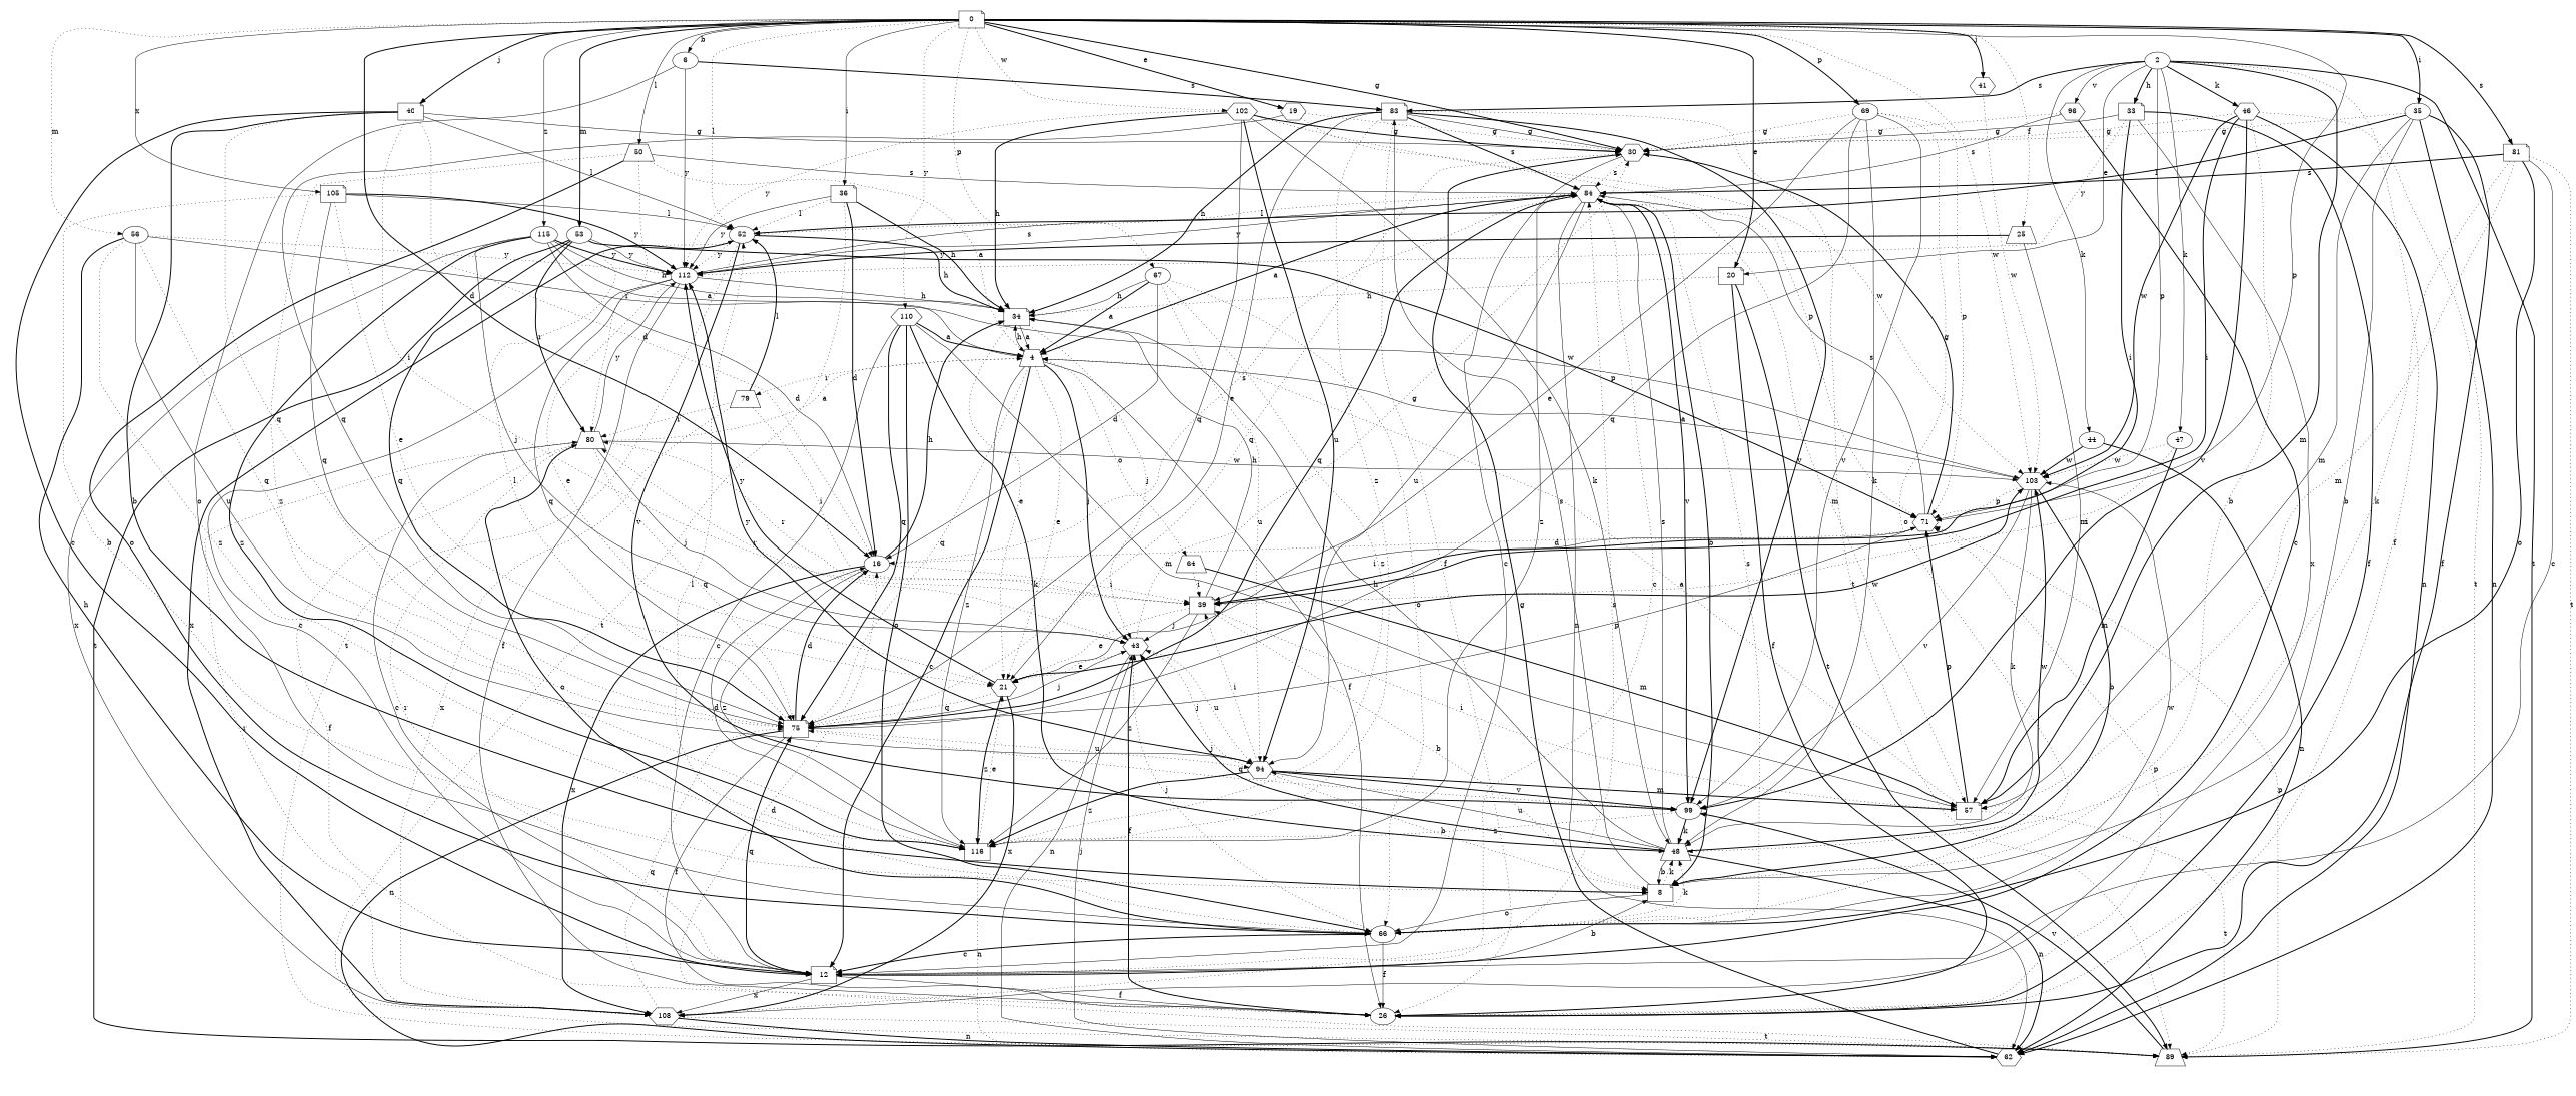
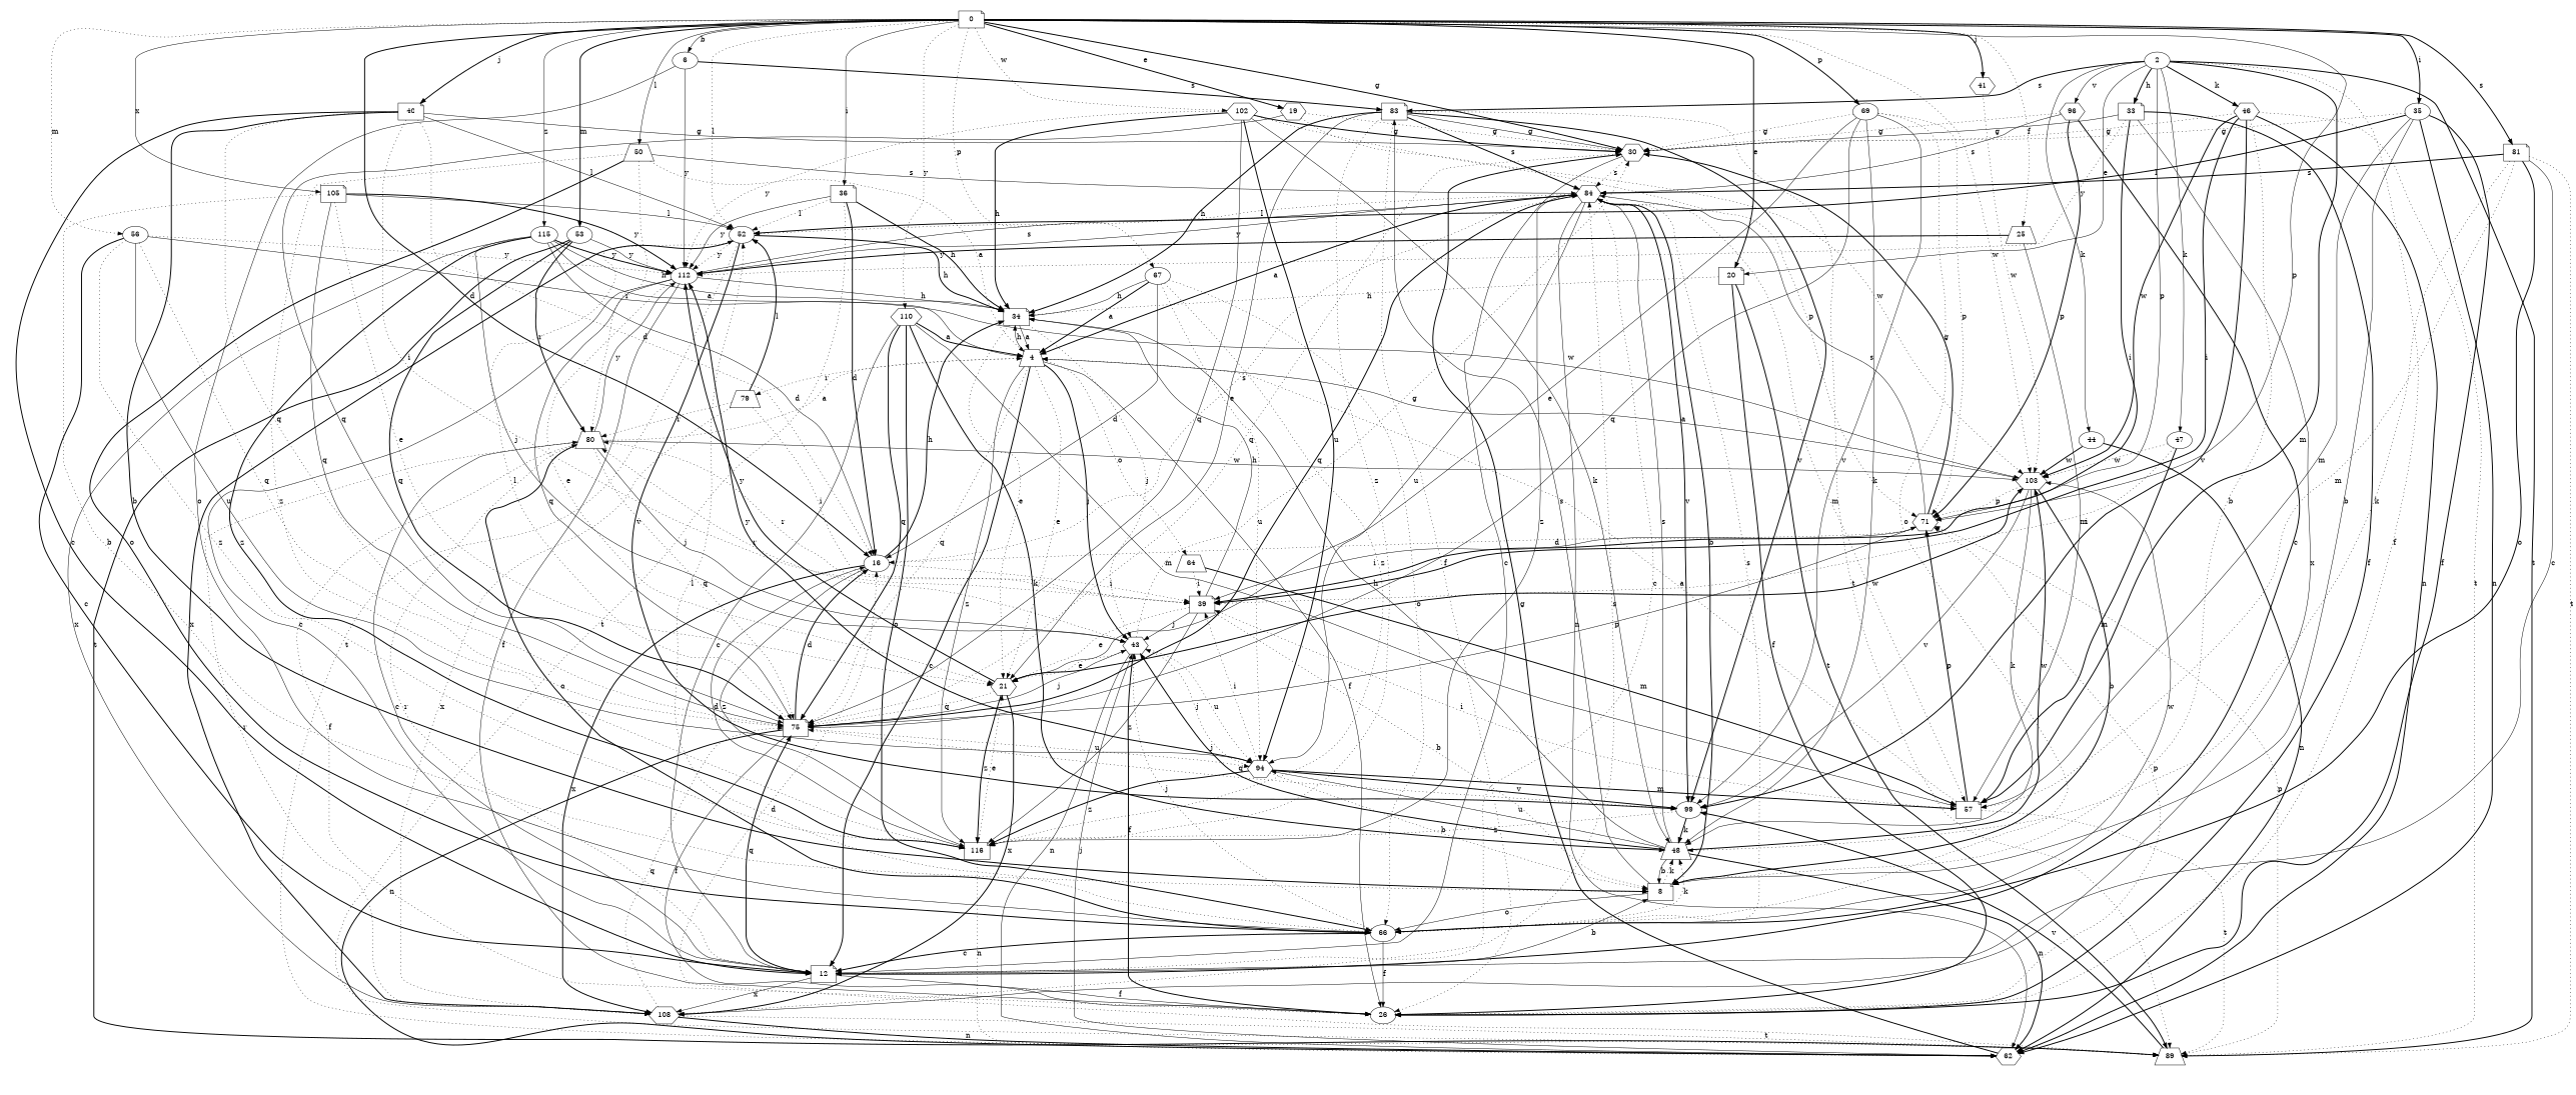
  strict digraph {
    node [shape=ellipse]
    edge [style=dotted]
    0 [shape=note]
    6
    16
    19 [shape=hexagon]
    20 [shape=note]
    25 [shape=trapezium]
    30 [shape=hexagon]
    35
    36 [shape=note]
    40 [shape=note]
    41 [shape=hexagon]
    50 [shape=trapezium]
    52
    53
    56
    67
    69
    71 [shape=hexagon]
    81 [shape=note]
    102 [shape=hexagon]
    103 [shape=hexagon]
    105 [shape=note]
    110 [shape=hexagon]
    115
    83 [shape=note]
    66
    112
    34 [shape=note]
    116 [shape=note]
    108 [shape=hexagon]
    39 [shape=note]
    84 [shape=hexagon]
    75 [shape=note]
    26
    89 [shape=trapezium]
    57 [shape=note]
    12 [shape=note]
    8 [shape=note]
    62 [shape=hexagon]
    4 [shape=trapezium]
    80 [shape=trapezium]
    99
    94 [shape=hexagon]
    21 [shape=hexagon]
    48 [shape=trapezium]
    43 [shape=hexagon]
    2
    33 [shape=note]
    44
    46 [shape=hexagon]
    47
    96 [shape=hexagon]
    64 [shape=trapezium]
    79 [shape=trapezium]
    0 -> 6 [label=b style=solid]
    0 -> 16 [label=d style=bold]
    0 -> 19 [label=e style=bold]
    0 -> 20 [label=e style=bold]
    0 -> 25 [label=f]
    0 -> 30 [label=g style=bold]
    0 -> 35 [label=i style=bold]
    0 -> 36 [label=i style=solid]
    0 -> 40 [label=j style=bold]
    0 -> 41 [label=j style=bold]
    0 -> 50 [label=l style=solid]
    0 -> 52 [label=l]
    0 -> 53 [label=m style=bold]
    0 -> 56 [label=m]
    0 -> 67 [label=p]
    0 -> 69 [label=p style=bold]
    0 -> 71 [label=p style=solid]
    0 -> 81 [label=s style=bold]
    0 -> 102 [label=w]
    0 -> 103 [label=w]
    0 -> 105 [label=x style=solid]
    0 -> 110 [label=y]
    0 -> 115 [label=z style=solid]
    6 -> 83 [label=s style=bold]
    6 -> 66 [label=o style=solid]
    6 -> 112 [label=y style=solid]
    16 -> 34 [label=h style=bold]
    16 -> 116 [label=z style=solid]
    16 -> 108 [label=x style=bold]
    16 -> 39 [label=i]
    16 -> 84 [label=s]
    19 -> 30 [label=g]
    19 -> 103 [label=w]
    19 -> 75 [label=q style=solid]
    20 -> 34 [label=h]
    20 -> 26 [label=f style=bold]
    20 -> 89 [label=t style=bold]
    25 -> 112 [label=y style=bold]
    25 -> 57 [label=m style=solid]
    30 -> 84 [label=s]
    30 -> 75 [label=q]
    30 -> 12 [label=c style=solid]
    35 -> 30 [label=g]
    35 -> 52 [label=l style=bold]
    35 -> 26 [label=f style=bold]
    35 -> 57 [label=m style=solid]
    35 -> 8 [label=b style=solid]
    35 -> 62 [label=n style=bold]
    36 -> 16 [label=d style=bold]
    36 -> 52 [label=l]
    36 -> 112 [label=y style=solid]
    36 -> 34 [label=h style=bold]
    36 -> 89 [label=t]
    40 -> 16 [label=d]
    40 -> 30 [label=g style=solid]
    40 -> 52 [label=l style=solid]
    40 -> 39 [label=i]
    40 -> 75 [label=q]
    40 -> 12 [label=c style=bold]
    40 -> 8 [label=b style=bold]
    41 -> 103 [label=w]
    50 -> 66 [label=o style=bold]
    50 -> 116 [label=z]
    50 -> 84 [label=s style=solid]
    50 -> 4 [label=a]
    50 -> 80 [label=r]
    52 -> 112 [label=y]
    52 -> 34 [label=h style=bold]
    52 -> 108 [label=x style=bold]
    52 -> 89 [label=t]
    52 -> 99 [label=v style=bold]
-   53 -> 71 [label=p style=bold]
+   96 -> 71 [label=p style=bold]
    53 -> 112 [label=y style=solid]
    53 -> 75 [label=q style=bold]
    53 -> 89 [label=t style=bold]
    53 -> 80 [label=r style=bold]
    56 -> 103 [label=w style=solid]
    56 -> 112 [label=y]
    56 -> 116 [label=z]
    56 -> 75 [label=q]
-   56 -> 12 [label=h style=bold]
+   56 -> 12 [label=c style=bold]
    56 -> 94 [label=u style=solid]
    67 -> 16 [label=d style=solid]
    67 -> 66 [label=o]
    67 -> 34 [label=h style=solid]
    67 -> 116 [label=z]
    67 -> 4 [label=a style=bold]
    67 -> 94 [label=u]
    69 -> 30 [label=g]
    69 -> 71 [label=p]
    69 -> 66 [label=o]
    69 -> 75 [label=q style=solid]
    69 -> 99 [label=v style=solid]
    69 -> 21 [label=e style=solid]
    69 -> 48 [label=k style=solid]
    71 -> 16 [label=d]
    71 -> 30 [label=g style=bold]
    71 -> 39 [label=i style=solid]
    71 -> 84 [label=s style=solid]
    81 -> 66 [label=o style=bold]
    81 -> 84 [label=s style=bold]
    81 -> 89 [label=t]
    81 -> 57 [label=m]
    81 -> 12 [label=c style=solid]
    81 -> 48 [label=k]
    102 -> 30 [label=g style=bold]
    102 -> 71 [label=p]
    102 -> 112 [label=y]
    102 -> 34 [label=h style=bold]
    102 -> 75 [label=q style=solid]
    102 -> 94 [label=u style=bold]
    102 -> 48 [label=k style=solid]
    103 -> 71 [label=p]
    103 -> 8 [label=b style=bold]
    103 -> 4 [label=a style=solid]
    103 -> 99 [label=v style=solid]
    103 -> 48 [label=k style=solid]
    105 -> 52 [label=l style=solid]
    105 -> 112 [label=y style=bold]
    105 -> 75 [label=q style=solid]
    105 -> 8 [label=b]
    105 -> 21 [label=e]
    110 -> 66 [label=o style=bold]
    110 -> 75 [label=q style=bold]
    110 -> 57 [label=m style=solid]
    110 -> 12 [label=c style=solid]
    110 -> 4 [label=a style=bold]
    110 -> 48 [label=k style=bold]
    115 -> 16 [label=d style=solid]
    115 -> 112 [label=y style=bold]
    115 -> 34 [label=h style=solid]
    115 -> 116 [label=z style=bold]
    115 -> 108 [label=x style=solid]
    115 -> 4 [label=a style=solid]
    115 -> 43 [label=j style=solid]
    83 -> 30 [label=g style=solid]
    83 -> 34 [label=h style=bold]
    83 -> 116 [label=z]
    83 -> 84 [label=s style=bold]
    83 -> 26 [label=f]
    83 -> 89 [label=t]
    83 -> 99 [label=v style=bold]
    83 -> 21 [label=e style=solid]
    66 -> 52 [label=l]
    66 -> 103 [label=w style=solid]
    66 -> 84 [label=s]
    66 -> 26 [label=f style=solid]
    66 -> 12 [label=c style=bold]
    66 -> 48 [label=k]
    66 -> 43 [label=j]
    112 -> 34 [label=h style=solid]
    112 -> 84 [label=s style=solid]
    112 -> 75 [label=q style=solid]
    112 -> 26 [label=f style=solid]
    112 -> 12 [label=c style=solid]
    112 -> 21 [label=e]
    34 -> 4 [label=a style=solid]
    34 -> 21 [label=e]
    34 -> 43 [label=j]
    116 -> 16 [label=d style=solid]
    116 -> 62 [label=n]
    116 -> 21 [label=e]
    108 -> 84 [label=s]
    108 -> 75 [label=q]
    108 -> 89 [label=t]
    108 -> 62 [label=n style=bold]
    108 -> 80 [label=r]
    39 -> 34 [label=h style=solid]
    39 -> 116 [label=z style=solid]
    39 -> 8 [label=b]
    39 -> 80 [label=r]
    39 -> 21 [label=e]
    39 -> 43 [label=j style=solid]
    84 -> 52 [label=l]
    84 -> 112 [label=y style=solid]
    84 -> 116 [label=z style=solid]
    84 -> 75 [label=q style=bold]
    84 -> 57 [label=m]
    84 -> 12 [label=c]
    84 -> 8 [label=b style=bold]
    84 -> 62 [label=n style=solid]
    84 -> 4 [label=a style=bold]
    84 -> 99 [label=v style=bold]
    84 -> 94 [label=u style=solid]
    75 -> 16 [label=d style=bold]
    75 -> 52 [label=l]
    75 -> 71 [label=p style=solid]
    75 -> 26 [label=f style=solid]
    75 -> 62 [label=n style=bold]
    75 -> 94 [label=u]
    75 -> 43 [label=j style=solid]
    26 -> 71 [label=p]
    89 -> 16 [label=d]
    89 -> 71 [label=p]
    89 -> 99 [label=v style=bold]
    57 -> 71 [label=p style=bold]
    57 -> 39 [label=i]
    57 -> 89 [label=t]
    57 -> 4 [label=a]
    12 -> 108 [label=x style=solid]
    12 -> 75 [label=q style=bold]
    12 -> 26 [label=f style=solid]
    12 -> 8 [label=b style=solid]
    12 -> 80 [label=r]
    8 -> 83 [label=s style=solid]
    8 -> 66 [label=o style=solid]
    8 -> 48 [label=k]
    62 -> 30 [label=g style=bold]
    62 -> 43 [label=j style=solid]
    4 -> 34 [label=h style=solid]
    4 -> 116 [label=z style=solid]
    4 -> 75 [label=q]
    4 -> 26 [label=f style=solid]
    4 -> 12 [label=c style=bold]
    4 -> 21 [label=e]
    4 -> 43 [label=j style=bold]
    4 -> 64 [label=o]
    4 -> 79 [label=r]
    80 -> 103 [label=w style=solid]
    80 -> 66 [label=o style=bold]
    80 -> 112 [label=y style=solid]
    80 -> 75 [label=q]
    80 -> 26 [label=f]
    80 -> 12 [label=c style=solid]
    80 -> 4 [label=a]
    80 -> 43 [label=j style=solid]
    99 -> 116 [label=z]
    99 -> 75 [label=q]
    99 -> 48 [label=k style=bold]
    94 -> 112 [label=y style=bold]
    94 -> 116 [label=z style=bold]
    94 -> 39 [label=i]
    94 -> 57 [label=m style=bold]
    94 -> 8 [label=b]
    94 -> 99 [label=v style=bold]
    94 -> 43 [label=j]
    21 -> 103 [label=w style=bold]
    21 -> 112 [label=y style=bold]
    21 -> 116 [label=z style=bold]
    21 -> 108 [label=x style=bold]
    21 -> 75 [label=q]
    48 -> 103 [label=w style=bold]
    48 -> 34 [label=h style=solid]
    48 -> 84 [label=s style=solid]
    48 -> 8 [label=b style=solid]
    48 -> 62 [label=n style=bold]
    48 -> 94 [label=u style=solid]
    48 -> 43 [label=j style=bold]
    43 -> 30 [label=g]
    43 -> 26 [label=f style=bold]
    43 -> 62 [label=n style=solid]
    43 -> 80 [label=r]
    43 -> 94 [label=u]
    43 -> 21 [label=e]
    2 -> 20 [label=e style=solid]
    2 -> 71 [label=p style=solid]
    2 -> 83 [label=s style=bold]
    2 -> 26 [label=f]
    2 -> 89 [label=t style=bold]
    2 -> 57 [label=m style=bold]
    2 -> 33 [label=h style=bold]
    2 -> 44 [label=k style=solid]
    2 -> 46 [label=k style=bold]
    2 -> 47 [label=k style=solid]
    2 -> 96 [label=v style=solid]
    33 -> 30 [label=g style=solid]
    33 -> 112 [label=y]
    33 -> 108 [label=x style=solid]
    33 -> 39 [label=i style=bold]
    33 -> 26 [label=f style=bold]
    44 -> 103 [label=w style=bold]
    44 -> 62 [label=n style=bold]
    46 -> 30 [label=g]
    46 -> 103 [label=w style=bold]
    46 -> 39 [label=i style=bold]
    46 -> 89 [label=t]
    46 -> 8 [label=b]
    46 -> 62 [label=n style=bold]
    46 -> 99 [label=v style=bold]
    47 -> 103 [label=w]
    47 -> 39 [label=i]
    47 -> 57 [label=m style=bold]
    96 -> 30 [label=g]
    96 -> 84 [label=s style=solid]
    96 -> 12 [label=c style=bold]
    64 -> 39 [label=i]
    64 -> 57 [label=m style=bold]
    79 -> 52 [label=l style=bold]
    79 -> 108 [label=x]
    79 -> 39 [label=i]
    79 -> 80 [label=r]
  }
